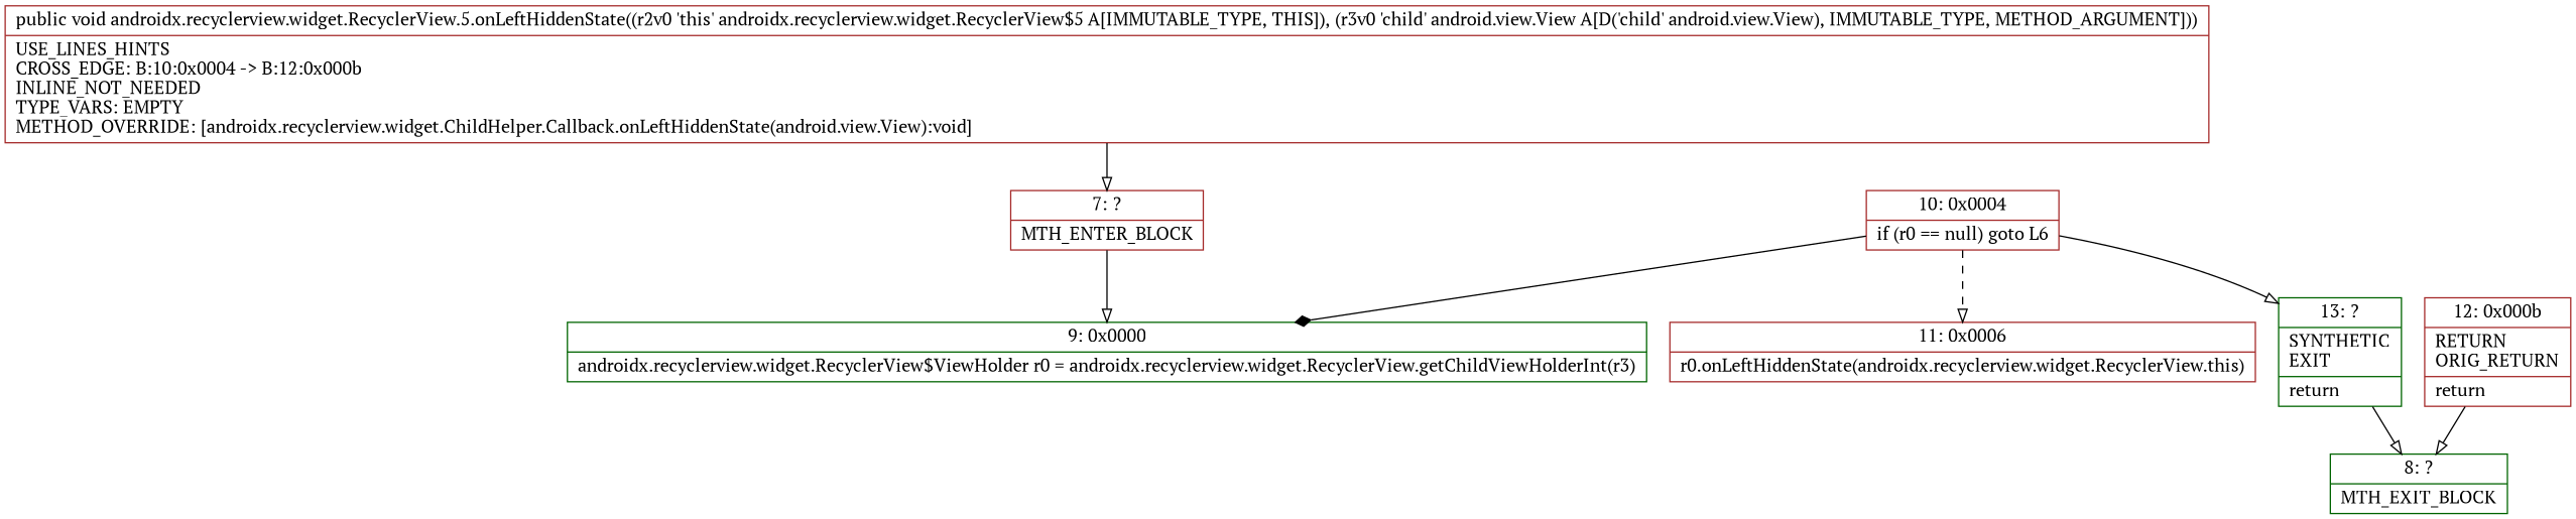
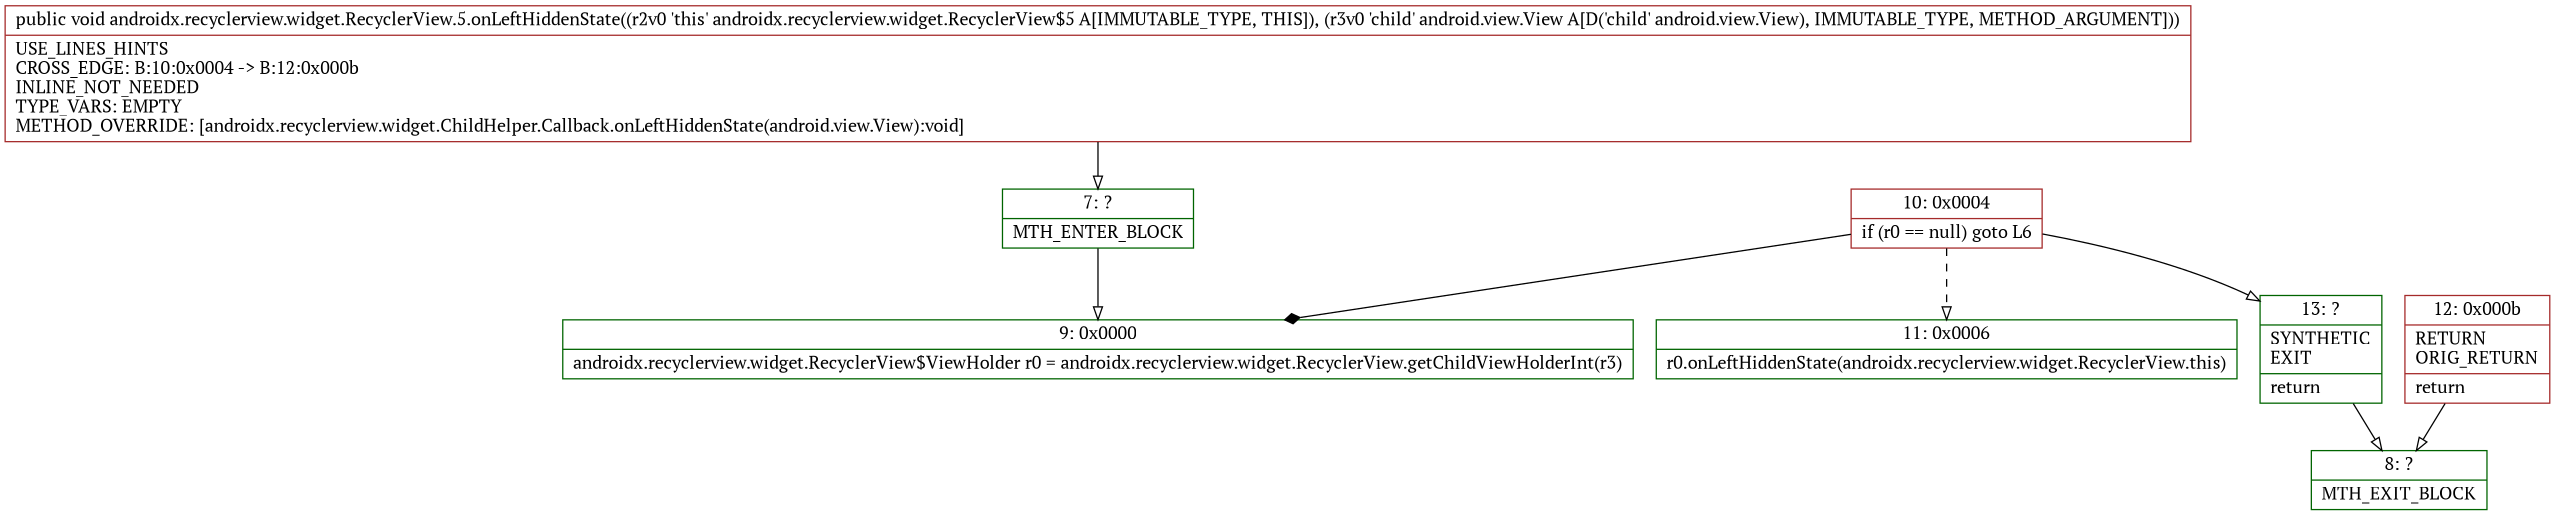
  digraph {
    fontname="PT Serif"
    node [color=brown fontname="PT Serif" shape=record]
    edge [arrowhead=onormal fontname="PT Serif"]
-   n1 [label="{7\:\ ?|MTH_ENTER_BLOCK\l}"]
+   n1 [color=darkgreen label="{7\:\ ?|MTH_ENTER_BLOCK\l}"]
    n2 [color=darkgreen label="{9\:\ 0x0000|androidx.recyclerview.widget.RecyclerView$ViewHolder r0 = androidx.recyclerview.widget.RecyclerView.getChildViewHolderInt(r3)\l}"]
    n3 [label="{10\:\ 0x0004|if (r0 == null) goto L6\l}"]
-   n4 [label="{11\:\ 0x0006|r0.onLeftHiddenState(androidx.recyclerview.widget.RecyclerView.this)\l}"]
+   n4 [color=darkgreen label="{11\:\ 0x0006|r0.onLeftHiddenState(androidx.recyclerview.widget.RecyclerView.this)\l}"]
    n5 [color=darkgreen label="{13\:\ ?|SYNTHETIC\lEXIT\l|return\l}"]
    n6 [color=darkgreen label="{8\:\ ?|MTH_EXIT_BLOCK\l}"]
    n7 [label="{12\:\ 0x000b|RETURN\lORIG_RETURN\l|return\l}"]
    n8 [label="{public void androidx.recyclerview.widget.RecyclerView.5.onLeftHiddenState((r2v0 'this' androidx.recyclerview.widget.RecyclerView$5 A[IMMUTABLE_TYPE, THIS]), (r3v0 'child' android.view.View A[D('child' android.view.View), IMMUTABLE_TYPE, METHOD_ARGUMENT]))  | USE_LINES_HINTS\lCROSS_EDGE: B:10:0x0004 \-\> B:12:0x000b\lINLINE_NOT_NEEDED\lTYPE_VARS: EMPTY\lMETHOD_OVERRIDE: [androidx.recyclerview.widget.ChildHelper.Callback.onLeftHiddenState(android.view.View):void]\l}"]
    n1 -> n2
    n3 -> n2 [arrowhead=diamond]
    n3 -> n4 [style=dashed]
    n3 -> n5
    n5 -> n6
    n7 -> n6
    n8 -> n1
  }
